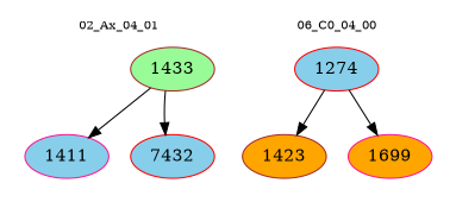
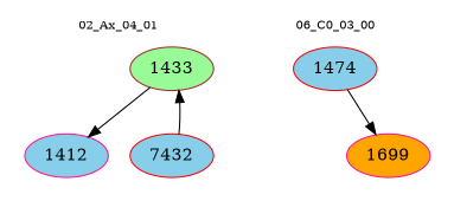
  digraph {
    node [color=brown fillcolor=skyblue style=filled]
    edge [color=black]
    n1 [fillcolor=palegreen label=1433]
-   n2 [color=deeppink label=1411]
+   n2 [color=deeppink label=1412]
    n3 [color=red label=7432]
-   n4 [color=red label=1274]
-   n5 [fillcolor=orange label=1423]
+   n4 [color=red label=1474]
    n6 [color=deeppink fillcolor=orange label=1699]
    subgraph cluster_1 {
      color=white
      fontsize=10
      label="02_Ax_04_01"
      n1
      n2
      n3
    }
    subgraph cluster_2 {
      color=white
      fontsize=10
-     label="06_C0_04_00"
+     label="06_C0_03_00"
      n4
-     n5
      n6
    }
    n1 -> n2
-   n1 -> n3
-   n4 -> n5
+   n3 -> n1
    n4 -> n6
  }
